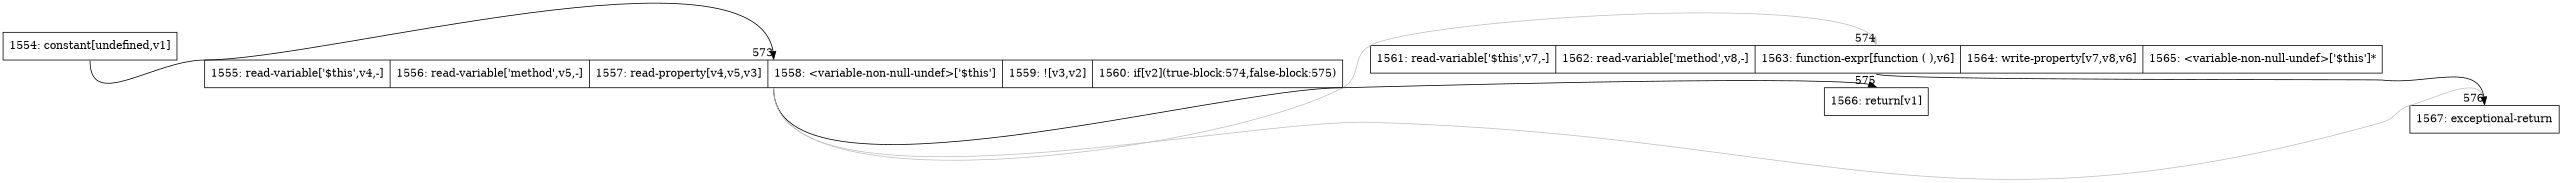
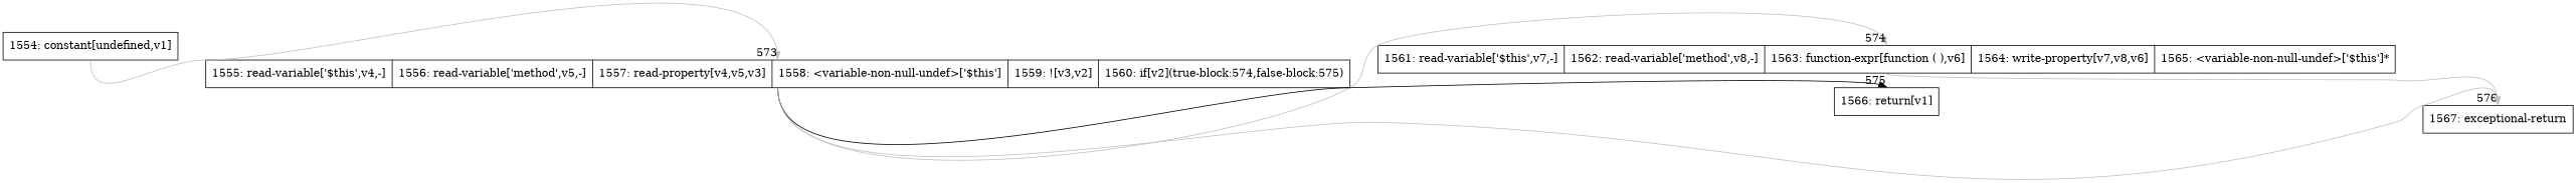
  digraph {
    rankdir=LR
    node [shape=record]
    edge [headport=n tailport=s color=gray]
    n1 [label="{1554: constant[undefined,v1]}"]
    n2 [label="{1555: read-variable['$this',v4,-]|1556: read-variable['method',v5,-]|1557: read-property[v4,v5,v3]|1558: \<variable-non-null-undef\>['$this']|1559: ![v3,v2]|1560: if[v2](true-block:574,false-block:575)}"]
    n3 [label="{1561: read-variable['$this',v7,-]|1562: read-variable['method',v8,-]|1563: function-expr[function ( ),v6]|1564: write-property[v7,v8,v6]|1565: \<variable-non-null-undef\>['$this']*}"]
    n4 [label="{1566: return[v1]}"]
    n5 [label="{1567: exceptional-return}"]
-   n1 -> n2 [headlabel="      573" color=""]
+   n1 -> n2 [headlabel="      573"]
    n2 -> n3 [headlabel="      574"]
    n2 -> n4 [headlabel="      575" color=""]
    n2 -> n5 [headlabel="      576"]
-   n3 -> n5 [color=black]
+   n3 -> n5
  }
